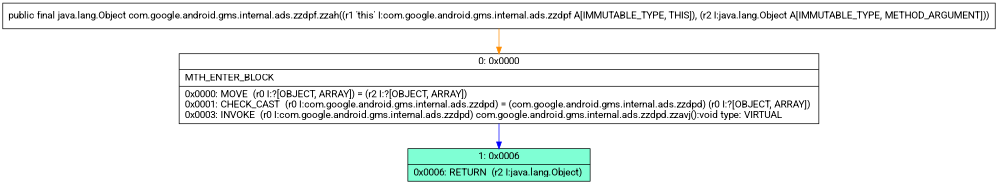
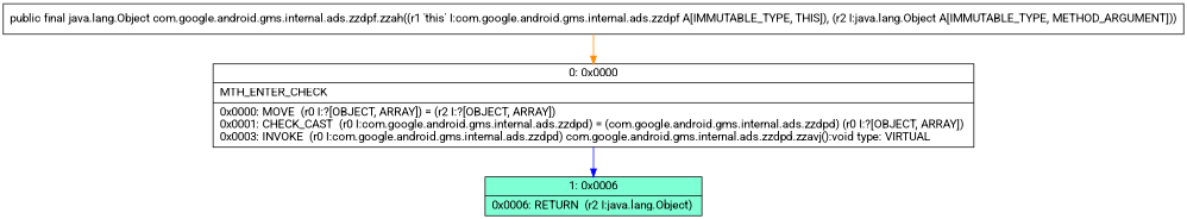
  digraph {
    fontname=Roboto
    node [shape=record style=filled fillcolor=white fontname=Roboto]
    edge [fontname=Roboto]
-   n1 [label="{0\:\ 0x0000|MTH_ENTER_BLOCK\l|0x0000: MOVE  (r0 I:?[OBJECT, ARRAY]) = (r2 I:?[OBJECT, ARRAY]) \l0x0001: CHECK_CAST  (r0 I:com.google.android.gms.internal.ads.zzdpd) = (com.google.android.gms.internal.ads.zzdpd) (r0 I:?[OBJECT, ARRAY]) \l0x0003: INVOKE  (r0 I:com.google.android.gms.internal.ads.zzdpd) com.google.android.gms.internal.ads.zzdpd.zzavj():void type: VIRTUAL \l}"]
+   n1 [label="{0\:\ 0x0000|MTH_ENTER_CHECK\l|0x0000: MOVE  (r0 I:?[OBJECT, ARRAY]) = (r2 I:?[OBJECT, ARRAY]) \l0x0001: CHECK_CAST  (r0 I:com.google.android.gms.internal.ads.zzdpd) = (com.google.android.gms.internal.ads.zzdpd) (r0 I:?[OBJECT, ARRAY]) \l0x0003: INVOKE  (r0 I:com.google.android.gms.internal.ads.zzdpd) com.google.android.gms.internal.ads.zzdpd.zzavj():void type: VIRTUAL \l}"]
    n2 [label="{1\:\ 0x0006|0x0006: RETURN  (r2 I:java.lang.Object) \l}" fillcolor=aquamarine]
    n3 [label="{public final java.lang.Object com.google.android.gms.internal.ads.zzdpf.zzah((r1 'this' I:com.google.android.gms.internal.ads.zzdpf A[IMMUTABLE_TYPE, THIS]), (r2 I:java.lang.Object A[IMMUTABLE_TYPE, METHOD_ARGUMENT])) }"]
    n1 -> n2 [color=blue]
    n3 -> n1 [color=darkorange]
  }
